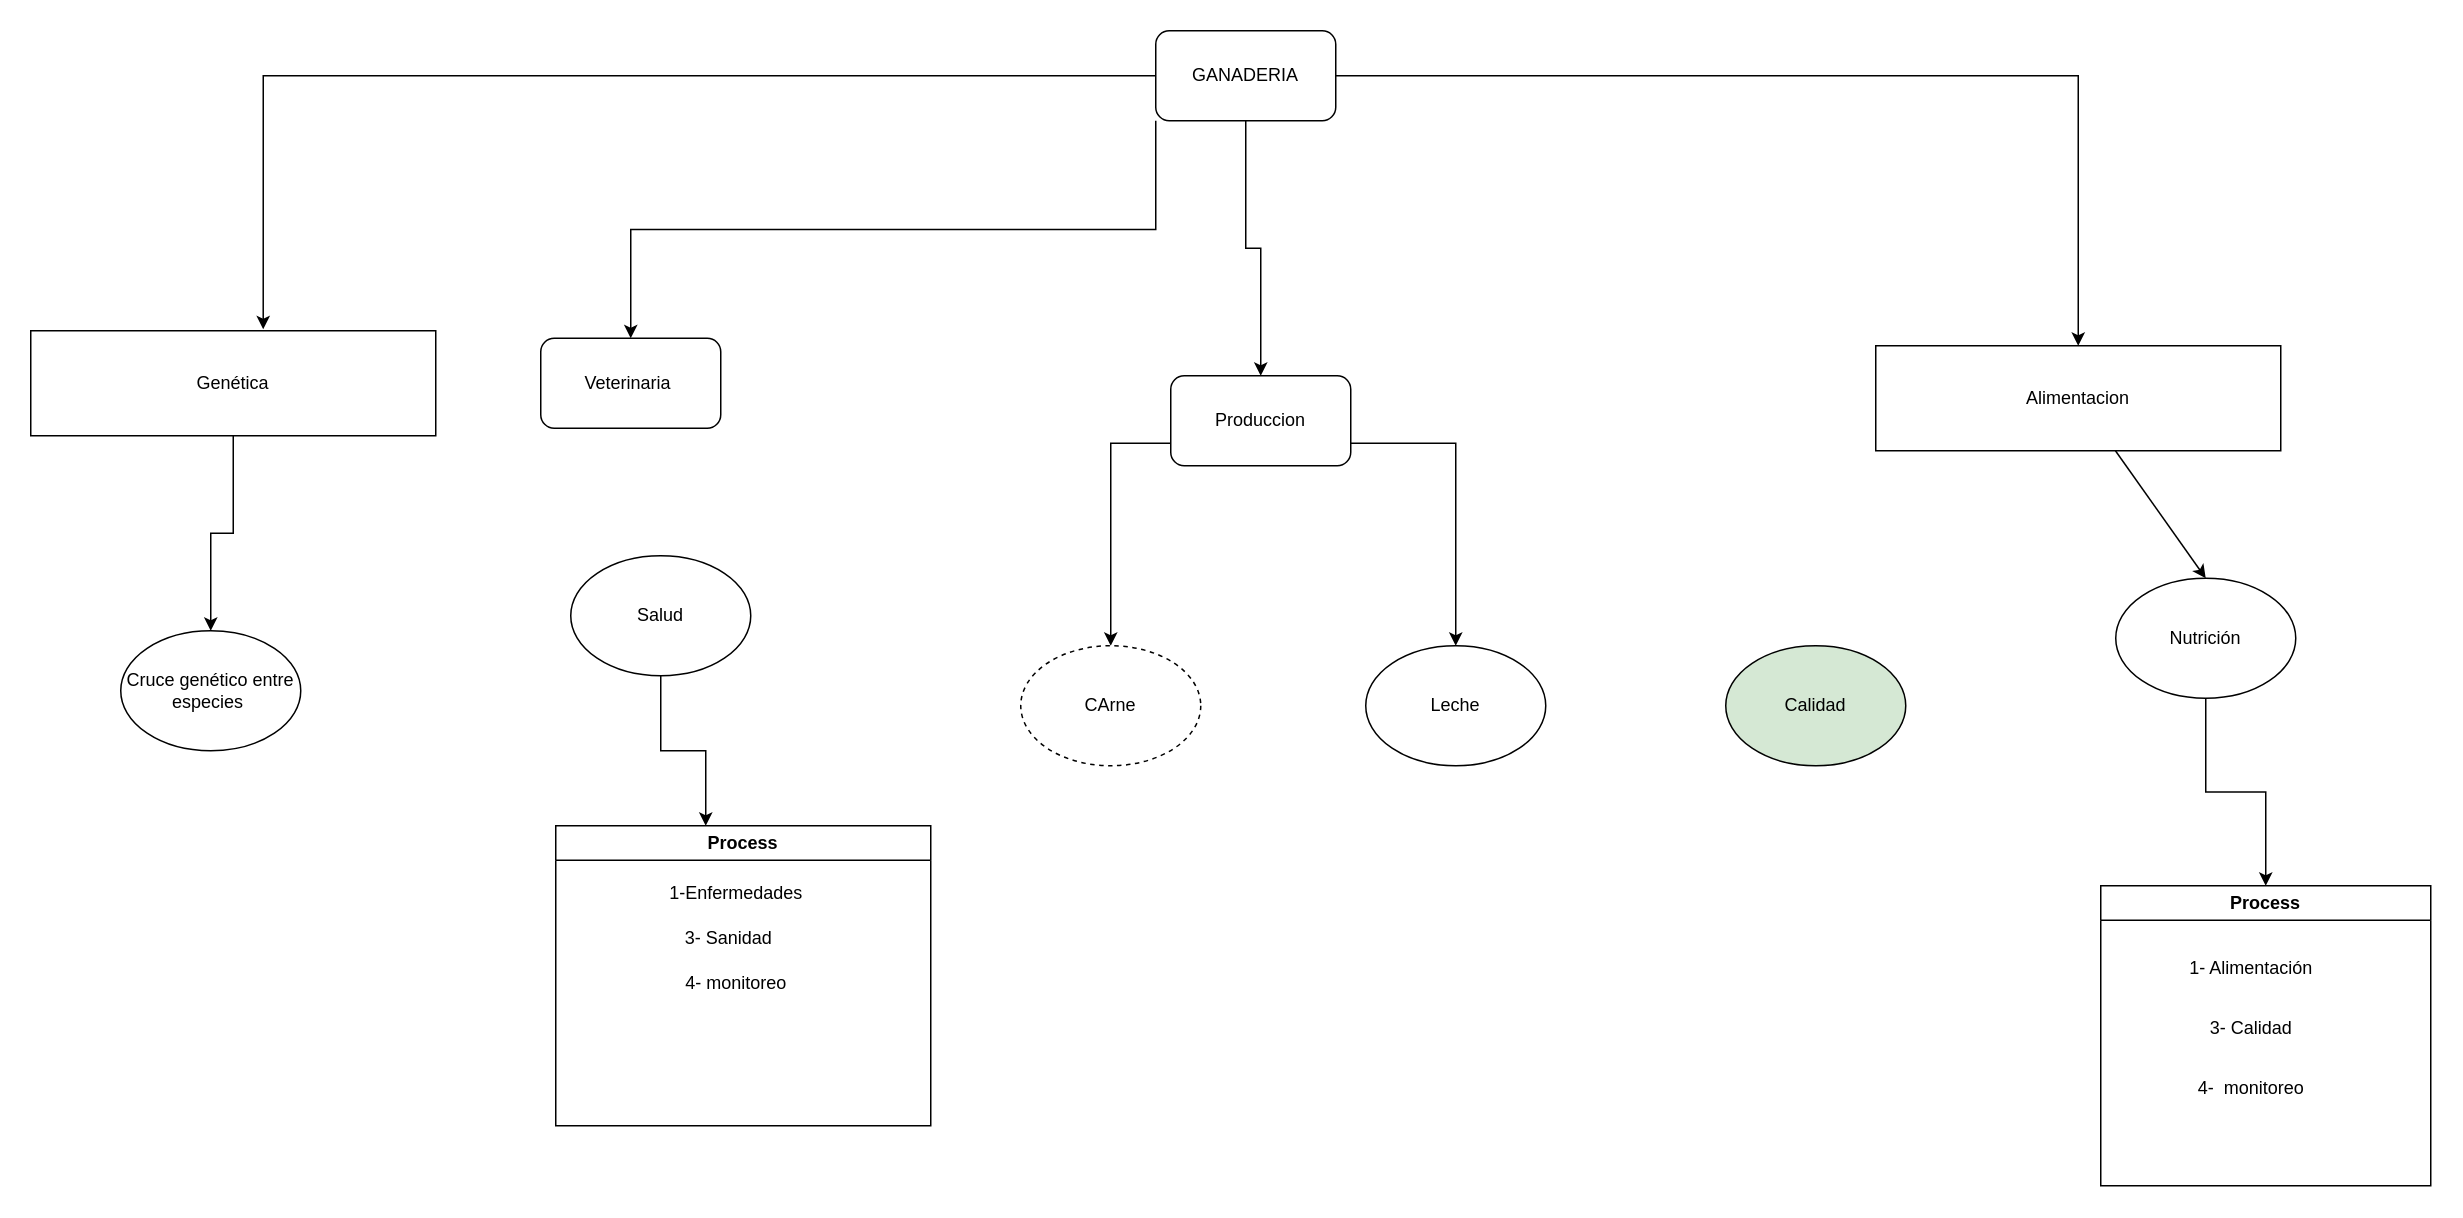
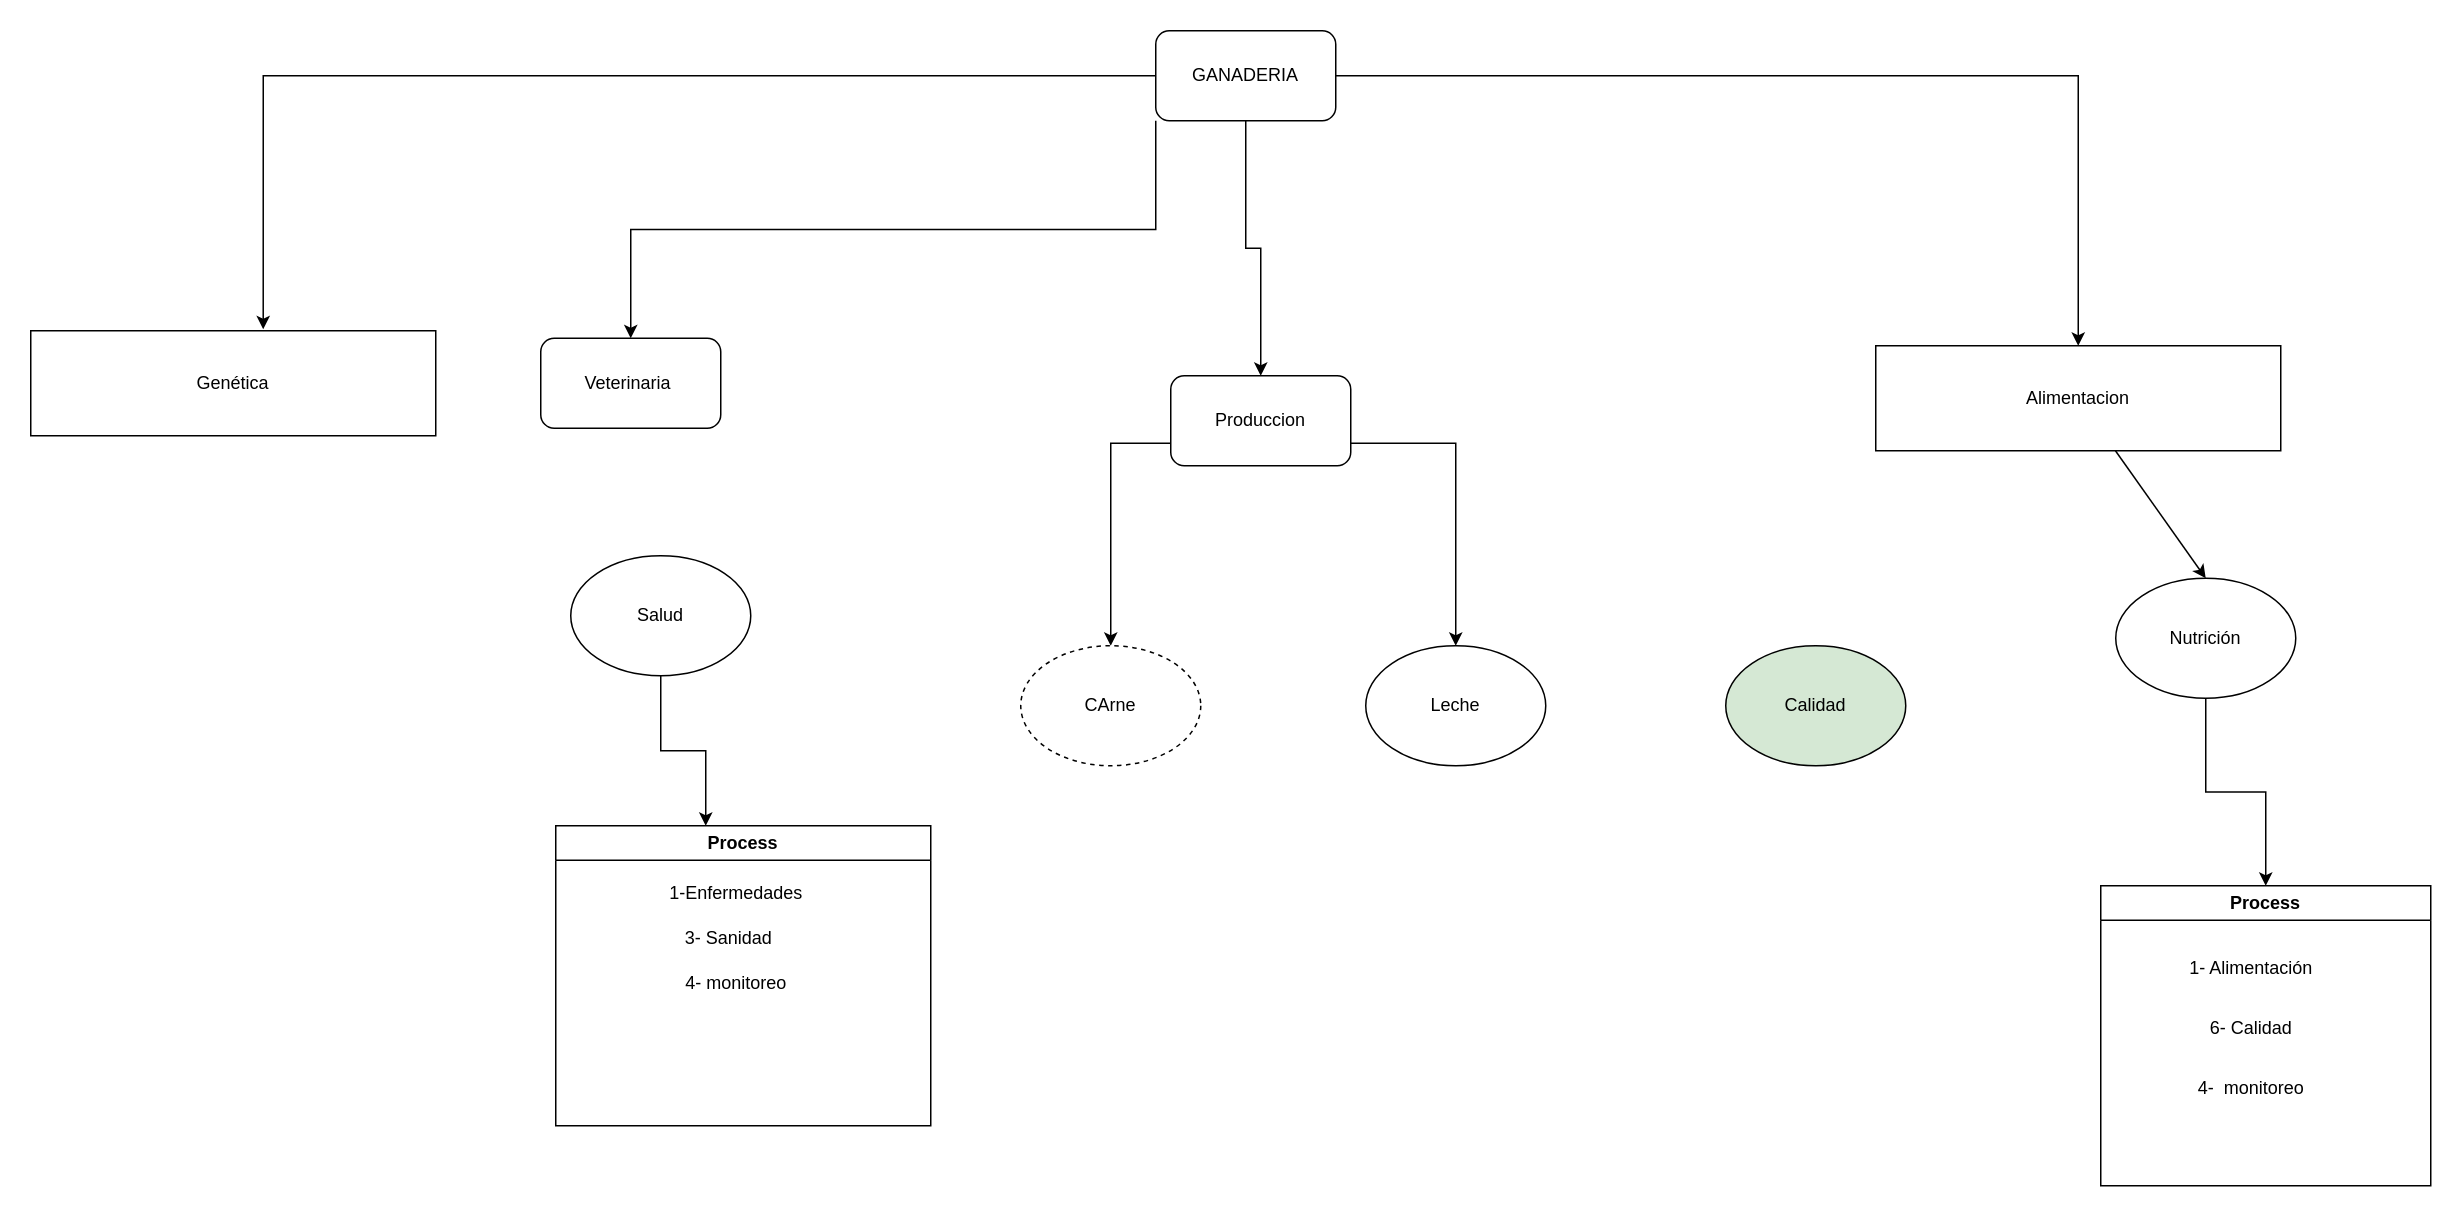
  <mxCell id="0" />
  <mxCell id="1" parent="0" />
  <mxCell id="2" style="edgeStyle=orthogonalEdgeStyle;rounded=0;orthogonalLoop=1;jettySize=auto;html=1;exitX=0.5;exitY=1;exitDx=0;exitDy=0;entryX=0.5;entryY=0;entryDx=0;entryDy=0;" parent="1" source="3" target="23" edge="1"><mxGeometry relative="1" as="geometry" /></mxCell>
  <mxCell id="3" value="Nutrición" style="ellipse;whiteSpace=wrap;html=1;" parent="1" vertex="1"><mxGeometry x="1410" y="385" width="120" height="80" as="geometry" /></mxCell>
  <mxCell id="4" style="edgeStyle=orthogonalEdgeStyle;rounded=0;orthogonalLoop=1;jettySize=auto;html=1;entryX=0.4;entryY=0;entryDx=0;entryDy=0;entryPerimeter=0;" parent="1" source="5" target="19" edge="1"><mxGeometry relative="1" as="geometry" /></mxCell>
  <mxCell id="5" value="Salud" style="ellipse;whiteSpace=wrap;html=1;" parent="1" vertex="1"><mxGeometry x="380" y="370" width="120" height="80" as="geometry" /></mxCell>
- <mxCell id="6" value="Cruce genético entre especies&amp;nbsp;" style="ellipse;whiteSpace=wrap;html=1;" parent="1" vertex="1"><mxGeometry x="80" y="420" width="120" height="80" as="geometry" /></mxCell>
  <mxCell id="7" value="Calidad" style="ellipse;whiteSpace=wrap;html=1;fillColor=#d5e8d4;" parent="1" vertex="1"><mxGeometry x="1150" y="430" width="120" height="80" as="geometry" /></mxCell>
- <mxCell id="8" value="" style="edgeStyle=orthogonalEdgeStyle;rounded=0;orthogonalLoop=1;jettySize=auto;html=1;" parent="1" source="9" target="6" edge="1"><mxGeometry relative="1" as="geometry"><mxPoint x="200" y="340" as="sourcePoint" /></mxGeometry></mxCell>
  <mxCell id="9" value="Genética" style="rounded=0;whiteSpace=wrap;html=1;" parent="1" vertex="1"><mxGeometry x="20" y="220" width="270" height="70" as="geometry" /></mxCell>
  <mxCell id="10" style="edgeStyle=orthogonalEdgeStyle;rounded=0;orthogonalLoop=1;jettySize=auto;html=1;exitX=0;exitY=0.75;exitDx=0;exitDy=0;" parent="1" source="28" target="29" edge="1"><mxGeometry relative="1" as="geometry"><mxPoint x="797.574" y="308.284" as="sourcePoint" /><mxPoint x="695" y="390" as="targetPoint" /></mxGeometry></mxCell>
  <mxCell id="11" style="edgeStyle=orthogonalEdgeStyle;rounded=0;orthogonalLoop=1;jettySize=auto;html=1;exitX=1;exitY=0.75;exitDx=0;exitDy=0;entryX=0.5;entryY=0;entryDx=0;entryDy=0;" parent="1" source="28" target="30" edge="1"><mxGeometry relative="1" as="geometry"><mxPoint x="882.426" y="308.284" as="sourcePoint" /><mxPoint x="1005" y="400" as="targetPoint" /></mxGeometry></mxCell>
  <mxCell id="12" value="" style="endArrow=classic;html=1;rounded=0;entryX=0.5;entryY=0;entryDx=0;entryDy=0;" parent="1" source="13" target="3" edge="1"><mxGeometry width="50" height="50" relative="1" as="geometry"><mxPoint x="1120" y="350" as="sourcePoint" /><mxPoint x="140" y="480" as="targetPoint" /><Array as="points" /></mxGeometry></mxCell>
  <mxCell id="13" value="Alimentacion" style="rounded=0;whiteSpace=wrap;html=1;" parent="1" vertex="1"><mxGeometry x="1250" y="230" width="270" height="70" as="geometry" /></mxCell>
  <mxCell id="14" style="edgeStyle=orthogonalEdgeStyle;rounded=0;orthogonalLoop=1;jettySize=auto;html=1;entryX=0.574;entryY=-0.014;entryDx=0;entryDy=0;entryPerimeter=0;" parent="1" source="18" target="9" edge="1"><mxGeometry relative="1" as="geometry" /></mxCell>
  <mxCell id="15" style="edgeStyle=orthogonalEdgeStyle;rounded=0;orthogonalLoop=1;jettySize=auto;html=1;exitX=1;exitY=0.5;exitDx=0;exitDy=0;entryX=0.5;entryY=0;entryDx=0;entryDy=0;" parent="1" source="18" target="13" edge="1"><mxGeometry relative="1" as="geometry" /></mxCell>
  <mxCell id="16" style="edgeStyle=orthogonalEdgeStyle;rounded=0;orthogonalLoop=1;jettySize=auto;html=1;exitX=0;exitY=1;exitDx=0;exitDy=0;entryX=0.5;entryY=0;entryDx=0;entryDy=0;" parent="1" source="18" target="27" edge="1"><mxGeometry relative="1" as="geometry" /></mxCell>
  <mxCell id="17" style="edgeStyle=orthogonalEdgeStyle;rounded=0;orthogonalLoop=1;jettySize=auto;html=1;exitX=0.5;exitY=1;exitDx=0;exitDy=0;entryX=0.5;entryY=0;entryDx=0;entryDy=0;" parent="1" source="18" target="28" edge="1"><mxGeometry relative="1" as="geometry"><mxPoint x="840" y="240" as="targetPoint" /></mxGeometry></mxCell>
  <mxCell id="18" value="GANADERIA" style="rounded=1;whiteSpace=wrap;html=1;" parent="1" vertex="1"><mxGeometry x="770" y="20" width="120" height="60" as="geometry" /></mxCell>
  <mxCell id="19" value="Process" style="swimlane;whiteSpace=wrap;html=1;" parent="1" vertex="1"><mxGeometry x="370" y="550" width="250" height="200" as="geometry"><mxRectangle x="-350" y="700" width="90" height="30" as="alternateBounds" /></mxGeometry></mxCell>
  <mxCell id="20" value="1-Enfermedades" style="text;html=1;align=center;verticalAlign=middle;resizable=0;points=[];autosize=1;strokeColor=none;fillColor=none;" parent="19" vertex="1"><mxGeometry x="65" y="30" width="110" height="30" as="geometry" /></mxCell>
  <mxCell id="21" value="3- Sanidad" style="text;html=1;align=center;verticalAlign=middle;resizable=0;points=[];autosize=1;strokeColor=none;fillColor=none;" parent="19" vertex="1"><mxGeometry x="75" y="60" width="80" height="30" as="geometry" /></mxCell>
  <mxCell id="22" value="4- monitoreo" style="text;html=1;align=center;verticalAlign=middle;resizable=0;points=[];autosize=1;strokeColor=none;fillColor=none;" parent="19" vertex="1"><mxGeometry x="75" y="90" width="90" height="30" as="geometry" /></mxCell>
  <mxCell id="23" value="Process" style="swimlane;whiteSpace=wrap;html=1;" parent="1" vertex="1"><mxGeometry x="1400" y="590" width="220" height="200" as="geometry" /></mxCell>
  <mxCell id="24" value="1- Alimentación" style="text;html=1;align=center;verticalAlign=middle;resizable=0;points=[];autosize=1;strokeColor=none;fillColor=none;" parent="23" vertex="1"><mxGeometry x="45" y="40" width="110" height="30" as="geometry" /></mxCell>
- <mxCell id="25" value="3- Calidad" style="text;html=1;align=center;verticalAlign=middle;resizable=0;points=[];autosize=1;strokeColor=none;fillColor=none;" parent="23" vertex="1"><mxGeometry x="60" y="80" width="80" height="30" as="geometry" /></mxCell>
+ <mxCell id="25" value="6- Calidad" style="text;html=1;align=center;verticalAlign=middle;resizable=0;points=[];autosize=1;strokeColor=none;fillColor=none;" parent="23" vertex="1"><mxGeometry x="60" y="80" width="80" height="30" as="geometry" /></mxCell>
  <mxCell id="26" value="4-&amp;nbsp; monitoreo" style="text;html=1;align=center;verticalAlign=middle;resizable=0;points=[];autosize=1;strokeColor=none;fillColor=none;" parent="23" vertex="1"><mxGeometry x="55" y="120" width="90" height="30" as="geometry" /></mxCell>
  <mxCell id="27" value="Veterinaria&amp;nbsp;" style="rounded=1;whiteSpace=wrap;html=1;" parent="1" vertex="1"><mxGeometry x="360" y="225" width="120" height="60" as="geometry" /></mxCell>
  <mxCell id="28" value="Produccion" style="rounded=1;whiteSpace=wrap;html=1;" parent="1" vertex="1"><mxGeometry x="780" y="250" width="120" height="60" as="geometry" /></mxCell>
  <mxCell id="29" value="CArne" style="ellipse;whiteSpace=wrap;html=1;dashed=1;" parent="1" vertex="1"><mxGeometry x="680" y="430" width="120" height="80" as="geometry" /></mxCell>
  <mxCell id="30" value="Leche" style="ellipse;whiteSpace=wrap;html=1;" parent="1" vertex="1"><mxGeometry x="910" y="430" width="120" height="80" as="geometry" /></mxCell>
